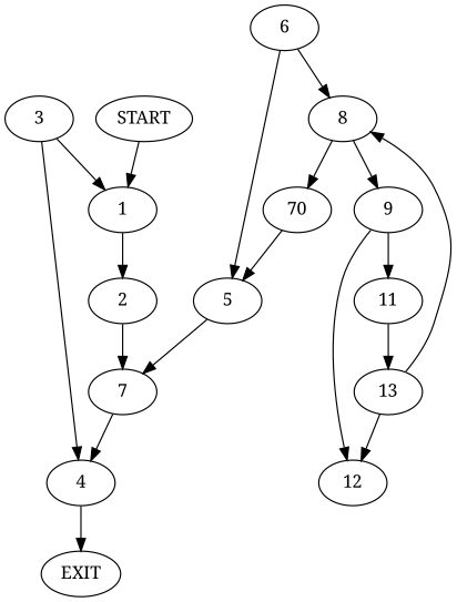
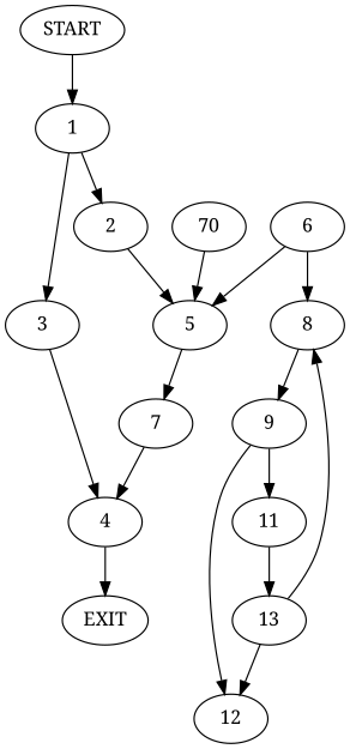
  digraph {
    fontname="Noto Serif"
    node [fontname="Noto Serif"]
    edge [fontname="Noto Serif"]
    n1 [label=START]
    1
    2
    3
    n5 [label=EXIT]
    5
    4
    7
    6
    8
    9
    n12 [label=70]
    11
    12
    13
    n1 -> 1
    1 -> 2
-   3 -> 1
-   2 -> 7
+   1 -> 3
+   2 -> 5
    3 -> 4
    5 -> 7
    4 -> n5
    7 -> 4
    6 -> 5
    6 -> 8
    8 -> 9
-   8 -> n12
    9 -> 11
    9 -> 12
    n12 -> 5
    11 -> 13
    13 -> 8
    13 -> 12
  }
